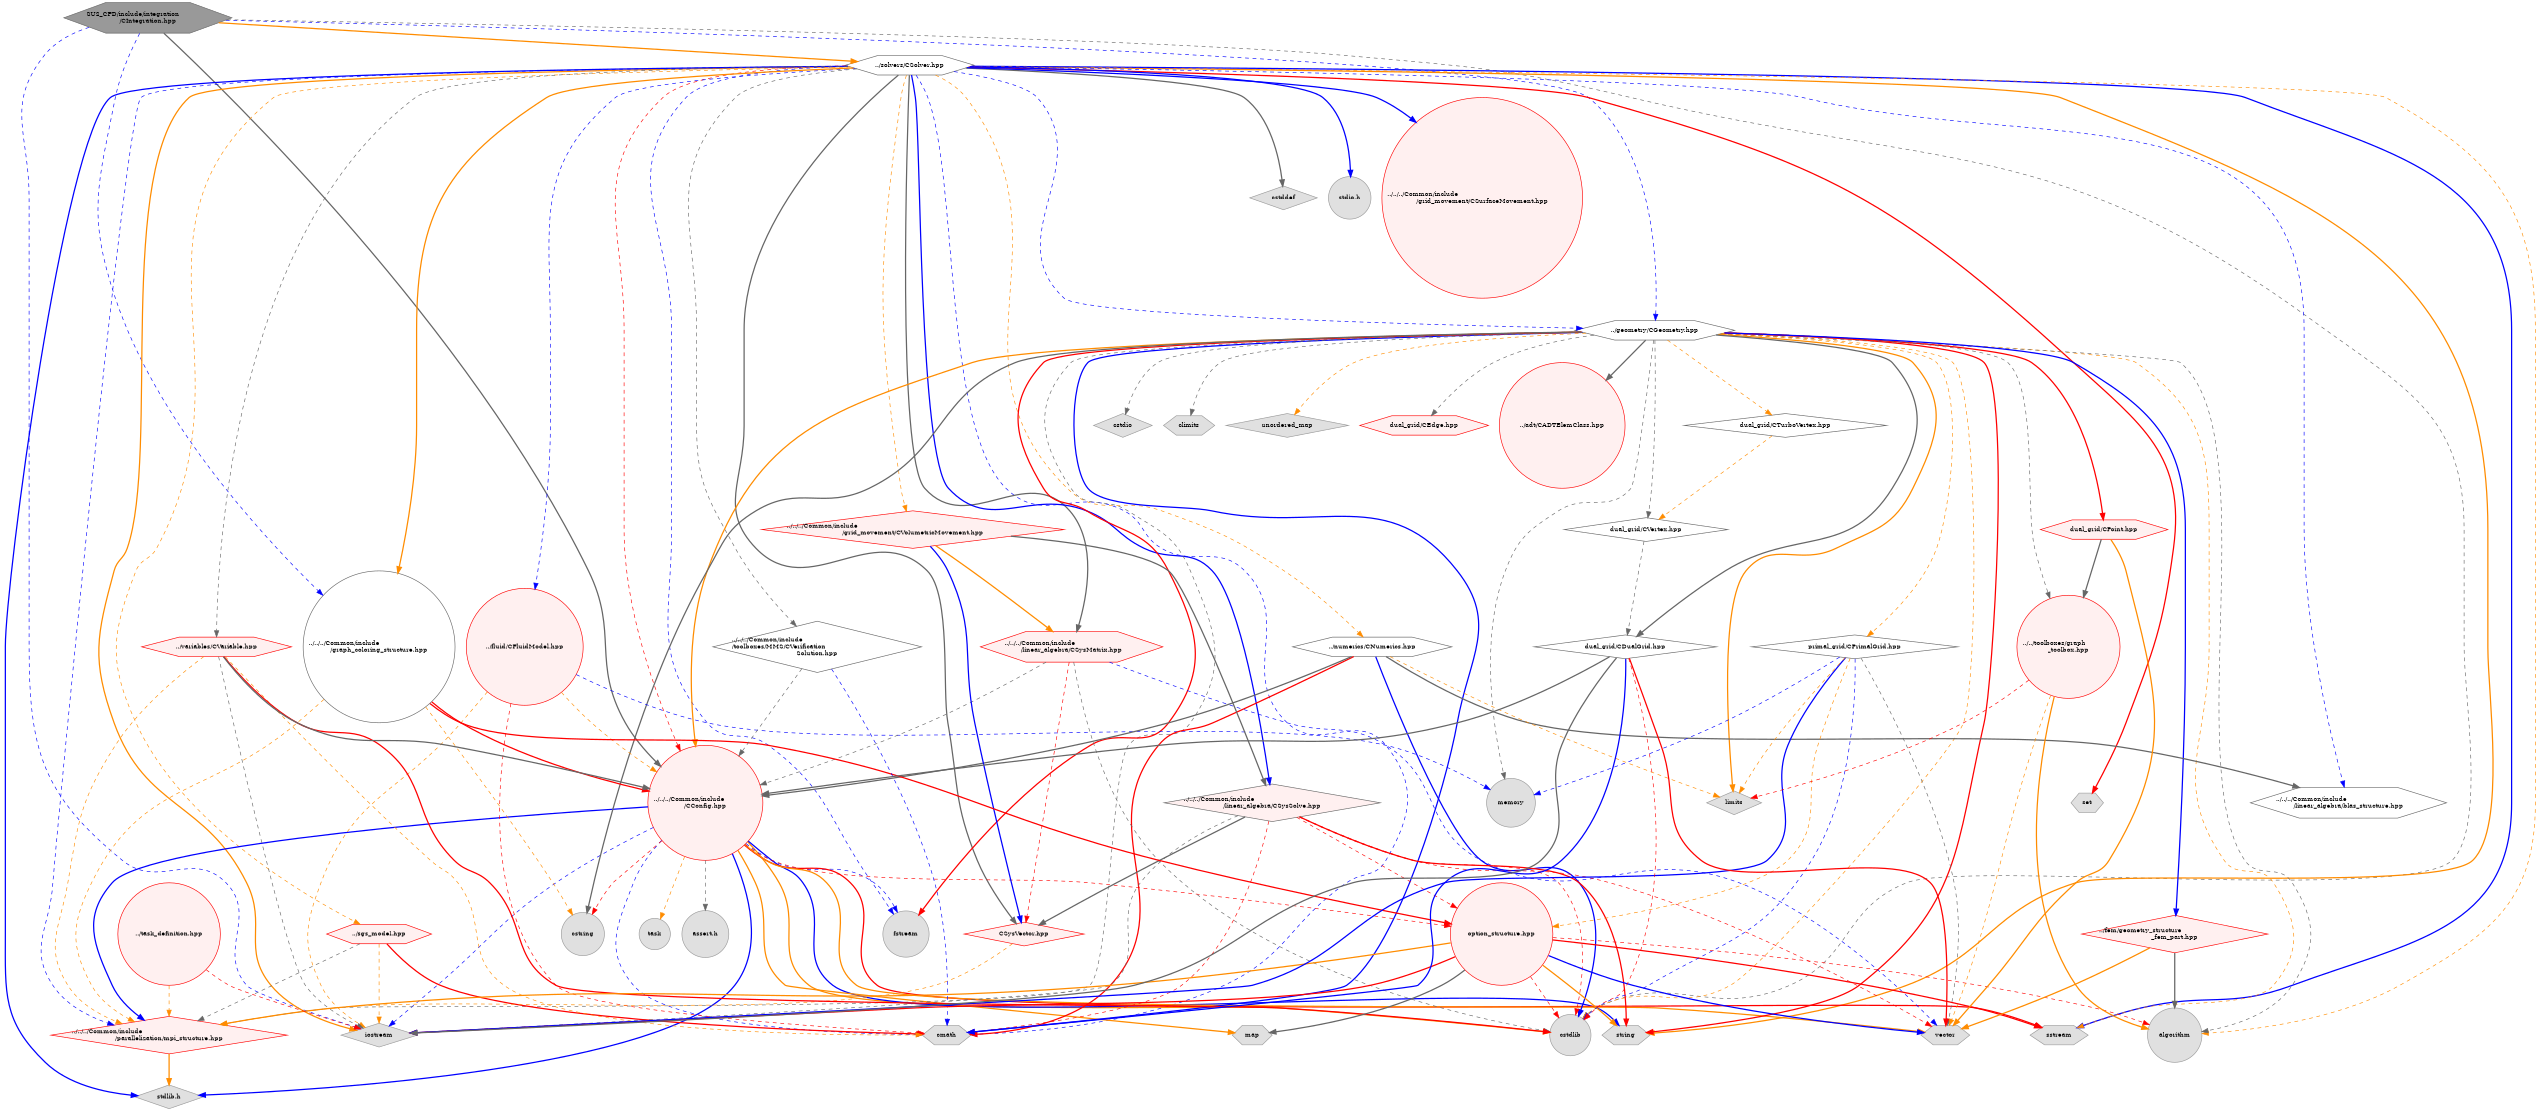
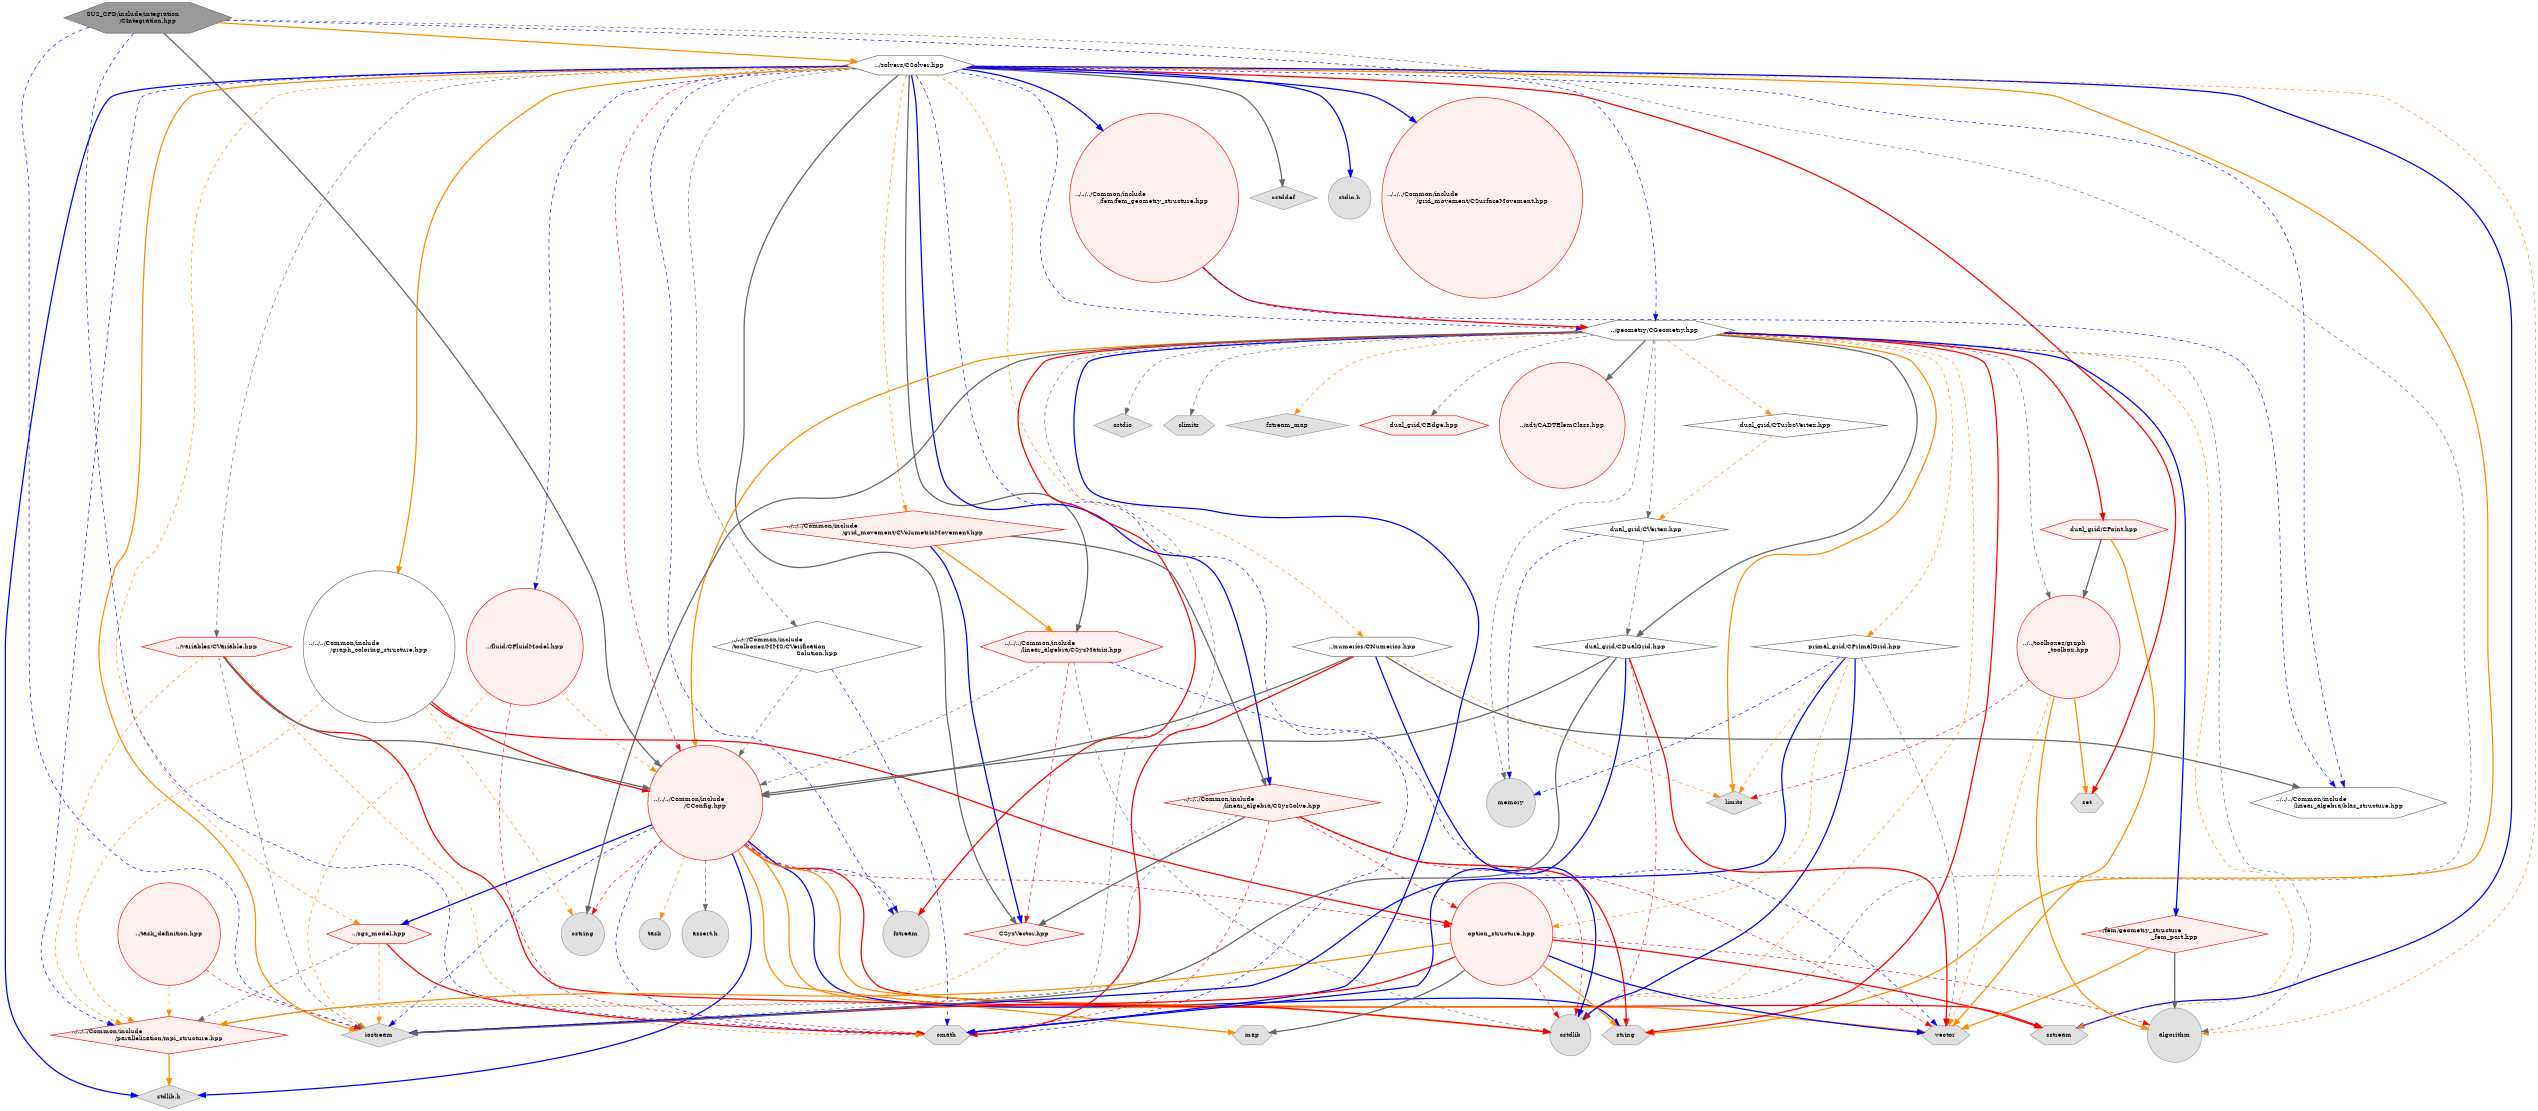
  digraph {
    fontname="DejaVu Serif"
    node [color=grey60 fillcolor="#E0E0E0" fontname="DejaVu Serif" fontsize=10 shape=hexagon style=filled]
    edge [color=darkorange fontname="DejaVu Serif" fontsize=10 labelfontname=Helvetica labelfontsize=10 style=dashed]
    n1 [color=gray40 fillcolor=grey60 fontcolor=black height=0.2 label="SU2_CFD/include/integration\l/CIntegration.hpp" width=0.4]
    n2 [height=0.2 label=cmath width=0.4]
    n3 [height=0.2 label=iostream shape=diamond width=0.4]
    n4 [height=0.2 label=cstdlib shape=circle width=0.4]
    n5 [color=grey40 fillcolor=white height=0.2 label="../solvers/CSolver.hpp" width=0.4]
    n6 [color=red fillcolor="#FFF0F0" height=0.2 label="../../../Common/include\l/CConfig.hpp" shape=circle width=0.4]
    n7 [color=grey40 fillcolor=white height=0.2 label="../geometry/CGeometry.hpp" width=0.4]
    n8 [color=red fillcolor="#FFF0F0" height=0.2 label="../../../Common/include\l/parallelization/mpi_structure.hpp" shape=diamond width=0.4]
    n9 [height=0.2 label="stdlib.h" shape=diamond width=0.4]
    n10 [height=0.2 label=cstddef shape=diamond width=0.4]
    n11 [height=0.2 label=string width=0.4]
    n12 [height=0.2 label=fstream shape=circle width=0.4]
    n13 [height=0.2 label=sstream width=0.4]
    n14 [height=0.2 label=algorithm shape=circle width=0.4]
    n15 [height=0.2 label=set width=0.4]
    n16 [height=0.2 label="stdio.h" shape=circle width=0.4]
    n17 [color=red fillcolor="#FFF0F0" height=0.2 label="../fluid/CFluidModel.hpp" shape=circle width=0.4]
    n18 [color=grey40 fillcolor=white height=0.2 label="../numerics/CNumerics.hpp" width=0.4]
    n19 [color=grey40 fillcolor=white height=0.2 label="../../../Common/include\l/linear_algebra/blas_structure.hpp" width=0.4]
    n20 [color=red fillcolor="#FFF0F0" height=0.2 label="../sgs_model.hpp" width=0.4]
+   n21 [color=red fillcolor="#FFF0F0" height=0.2 label="../../../Common/include\l/fem/fem_geometry_structure.hpp" shape=circle width=0.4]
    n22 [color=red fillcolor="#FFF0F0" height=0.2 label="../../../Common/include\l/linear_algebra/CSysMatrix.hpp" width=0.4]
    n23 [color=red fillcolor="#FFF0F0" height=0.2 label="CSysVector.hpp" shape=diamond width=0.4]
-   n24 [color=grey40 fillcolor="#FFF0F0" height=0.2 label="../../../Common/include\l/linear_algebra/CSysSolve.hpp" shape=diamond width=0.4]
+   n24 [color=red fillcolor="#FFF0F0" height=0.2 label="../../../Common/include\l/linear_algebra/CSysSolve.hpp" shape=diamond width=0.4]
    n25 [color=red fillcolor="#FFF0F0" height=0.2 label="../../../Common/include\l/grid_movement/CSurfaceMovement.hpp" shape=circle width=0.4]
    n26 [color=red fillcolor="#FFF0F0" height=0.2 label="../../../Common/include\l/grid_movement/CVolumetricMovement.hpp" shape=diamond width=0.4]
    n27 [color=grey40 fillcolor=white height=0.2 label="../../../Common/include\l/graph_coloring_structure.hpp" shape=circle width=0.4]
    n28 [color=grey40 fillcolor=white height=0.2 label="../../../Common/include\l/toolboxes/MMS/CVerification\lSolution.hpp" shape=diamond width=0.4]
    n29 [color=red fillcolor="#FFF0F0" height=0.2 label="../variables/CVariable.hpp" width=0.4]
    n30 [height=0.2 label=cstring shape=circle width=0.4]
    n31 [height=0.2 label=vector width=0.4]
    n32 [height=0.2 label=task shape=circle width=0.4]
    n33 [height=0.2 label=map width=0.4]
    n34 [height=0.2 label="assert.h" shape=circle width=0.4]
    n35 [color=red fillcolor="#FFF0F0" height=0.2 label="option_structure.hpp" shape=circle width=0.4]
    n36 [height=0.2 label=memory shape=circle width=0.4]
    n37 [height=0.2 label=limits shape=diamond width=0.4]
    n38 [height=0.2 label=cstdio shape=diamond width=0.4]
    n39 [height=0.2 label=climits width=0.4]
-   n40 [height=0.2 label=unordered_map shape=diamond width=0.4]
+   n40 [height=0.2 label=fstream_map shape=diamond width=0.4]
    n41 [color=grey40 fillcolor=white height=0.2 label="primal_grid/CPrimalGrid.hpp" shape=diamond width=0.4]
    n42 [color=grey40 fillcolor=white height=0.2 label="dual_grid/CDualGrid.hpp" shape=diamond width=0.4]
    n43 [color=red fillcolor="#FFF0F0" height=0.2 label="dual_grid/CPoint.hpp" width=0.4]
    n44 [color=red fillcolor="#FFF0F0" height=0.2 label="../../toolboxes/graph\l_toolbox.hpp" shape=circle width=0.4]
    n45 [color=red fillcolor="#FFF0F0" height=0.2 label="dual_grid/CEdge.hpp" width=0.4]
    n46 [color=grey40 fillcolor=white height=0.2 label="dual_grid/CVertex.hpp" shape=diamond width=0.4]
    n47 [color=grey40 fillcolor=white height=0.2 label="dual_grid/CTurboVertex.hpp" shape=diamond width=0.4]
    n48 [color=red fillcolor="#FFF0F0" height=0.2 label="../fem/geometry_structure\l_fem_part.hpp" shape=diamond width=0.4]
    n49 [color=red fillcolor="#FFF0F0" height=0.2 label="../adt/CADTElemClass.hpp" shape=circle width=0.4]
    n50 [color=red fillcolor="#FFF0F0" height=0.2 label="../task_definition.hpp" shape=circle width=0.4]
-   n1 -> n27 [color=blue]
+   n1 -> n2 [color=blue]
    n1 -> n3 [color=blue]
    n1 -> n4 [color=gray40]
    n1 -> n5 [style=bold]
    n1 -> n6 [color=gray40 style=bold]
    n1 -> n7 [color=blue]
    n5 -> n2 [color=blue]
    n5 -> n3 [style=bold]
    n5 -> n6 [color=red]
    n5 -> n7 [color=blue]
    n5 -> n8 [color=blue]
    n5 -> n9 [color=blue style=bold]
    n5 -> n10 [color=gray40 style=bold]
    n5 -> n11 [style=bold]
    n5 -> n12 [color=blue]
    n5 -> n13 [color=blue style=bold]
    n5 -> n14
    n5 -> n15 [color=red style=bold]
    n5 -> n16 [color=blue style=bold]
    n5 -> n17 [color=blue]
    n5 -> n18
    n5 -> n19 [color=blue]
    n5 -> n20
+   n5 -> n21 [color=blue style=bold]
    n5 -> n22 [color=gray40 style=bold]
    n5 -> n23 [color=gray40 style=bold]
    n5 -> n24 [color=blue style=bold]
    n5 -> n25 [color=blue style=bold]
    n5 -> n26
    n5 -> n27 [style=bold]
    n5 -> n28 [color=gray40]
    n5 -> n29 [color=gray40]
    n6 -> n2 [color=blue]
    n6 -> n3 [color=blue]
    n6 -> n4 [style=bold]
-   n6 -> n8 [color=blue style=bold]
+   n6 -> n20 [color=blue style=bold]
    n6 -> n9 [color=blue style=bold]
    n6 -> n11 [color=blue style=bold]
    n6 -> n12 [color=blue]
    n6 -> n13 [color=red style=bold]
    n6 -> n30 [color=red]
    n6 -> n31 [style=bold]
    n6 -> n32
    n6 -> n33 [style=bold]
    n6 -> n34 [color=gray40]
    n6 -> n35 [color=red]
    n7 -> n2 [color=blue style=bold]
    n7 -> n4
    n7 -> n6 [style=bold]
    n7 -> n8 [color=gray40]
    n7 -> n11 [color=red style=bold]
    n7 -> n12 [color=red style=bold]
    n7 -> n13
    n7 -> n14 [color=gray40]
    n7 -> n30 [color=gray40 style=bold]
    n7 -> n36 [color=gray40]
    n7 -> n37 [style=bold]
    n7 -> n38 [color=gray40]
    n7 -> n39 [color=gray40]
    n7 -> n40
    n7 -> n41
    n7 -> n42 [color=gray40 style=bold]
    n7 -> n43 [color=red style=bold]
    n7 -> n44 [color=gray40]
    n7 -> n45 [color=gray40]
    n7 -> n46 [color=gray40]
    n7 -> n47
    n7 -> n48 [color=blue style=bold]
    n7 -> n49 [color=gray40 style=bold]
    n8 -> n9 [style=bold]
    n17 -> n2 [color=red]
    n17 -> n3
    n17 -> n6
-   n17 -> n36 [color=blue]
+   n46 -> n36 [color=blue]
    n18 -> n2 [color=red style=bold]
    n18 -> n4 [color=blue style=bold]
    n18 -> n6 [color=gray40 style=bold]
    n18 -> n19 [color=gray40 style=bold]
    n18 -> n37
    n20 -> n2 [color=red style=bold]
    n20 -> n3
    n20 -> n8 [color=gray40]
+   n21 -> n7 [color=red style=bold]
+   n21 -> n19 [color=blue]
    n22 -> n4 [color=gray40]
    n22 -> n6 [color=gray40]
    n22 -> n23 [color=red]
    n22 -> n31 [color=blue]
    n23 -> n8
    n24 -> n2 [color=red]
    n24 -> n3 [color=gray40]
    n24 -> n4 [color=red]
    n24 -> n11 [color=red style=bold]
    n24 -> n23 [color=gray40 style=bold]
    n24 -> n31 [color=red]
    n24 -> n35 [color=red]
    n26 -> n22 [style=bold]
    n26 -> n23 [color=blue style=bold]
    n26 -> n24 [color=gray40 style=bold]
    n27 -> n6 [color=red style=bold]
    n27 -> n8
    n27 -> n30
    n27 -> n35 [color=red style=bold]
    n28 -> n2 [color=blue]
    n28 -> n6 [color=gray40]
    n29 -> n2
    n29 -> n3 [color=gray40]
    n29 -> n4 [color=red style=bold]
    n29 -> n6 [color=gray40 style=bold]
    n29 -> n8
    n35 -> n3 [color=red style=bold]
    n35 -> n4 [color=red]
    n35 -> n8 [style=bold]
    n35 -> n11 [style=bold]
    n35 -> n13 [color=red style=bold]
    n35 -> n14 [color=red]
    n35 -> n31 [color=blue style=bold]
    n35 -> n33 [color=gray40 style=bold]
    n41 -> n3 [color=blue style=bold]
-   n41 -> n4 [color=blue]
+   n41 -> n4 [color=blue style=bold]
    n41 -> n31 [color=gray40]
    n41 -> n35
    n41 -> n36 [color=blue]
    n41 -> n37
    n42 -> n2 [color=blue style=bold]
    n42 -> n3 [color=gray40 style=bold]
    n42 -> n4 [color=red]
    n42 -> n6 [color=gray40 style=bold]
    n42 -> n31 [color=red style=bold]
    n43 -> n31 [style=bold]
    n43 -> n44 [color=gray40 style=bold]
    n44 -> n14 [style=bold]
+   n44 -> n15 [style=bold]
    n44 -> n31
    n44 -> n37 [color=red]
    n46 -> n42 [color=gray40]
    n47 -> n46
    n48 -> n14 [color=gray40 style=bold]
    n48 -> n31 [style=bold]
    n50 -> n3 [color=red]
    n50 -> n8
  }
